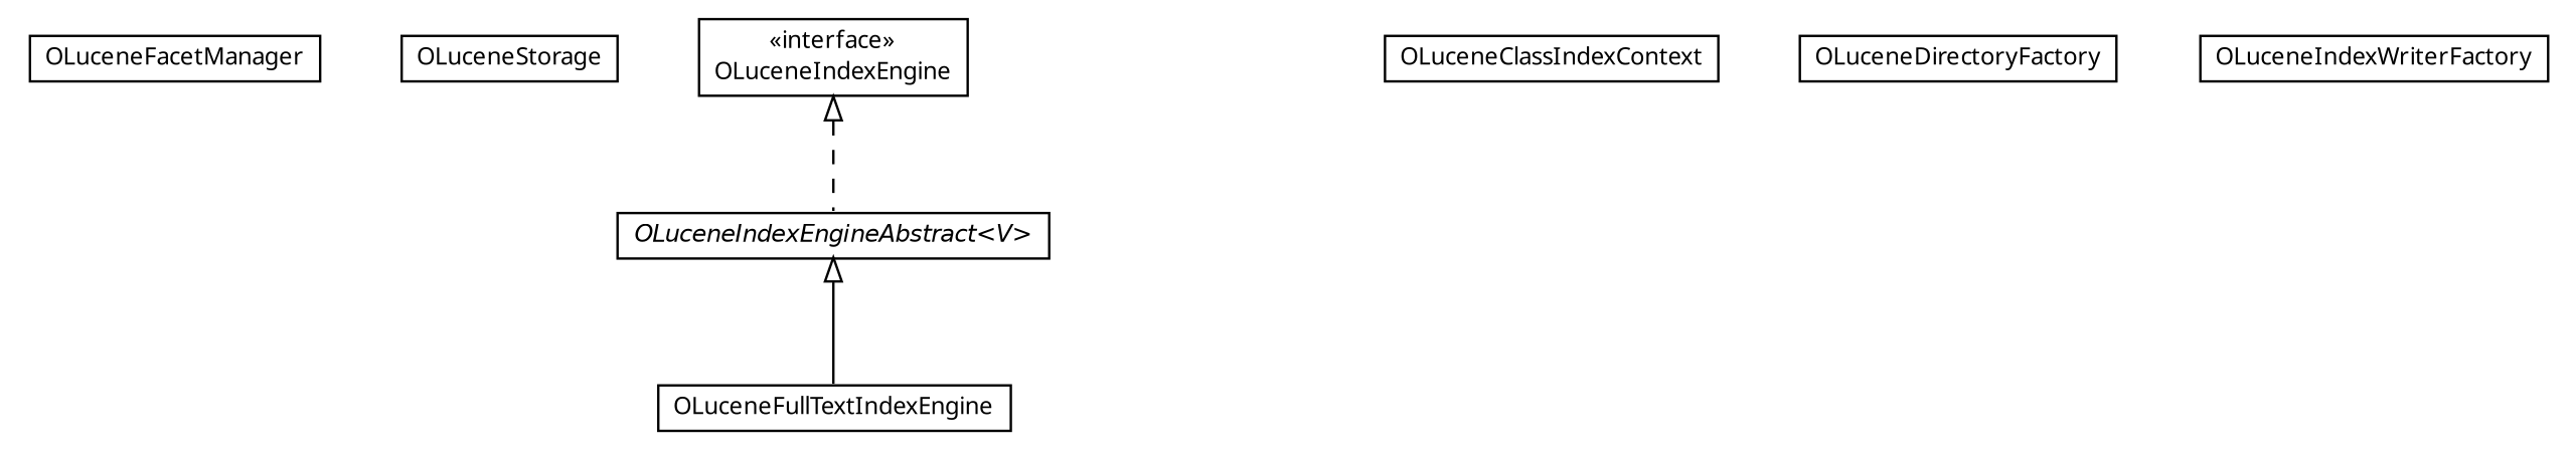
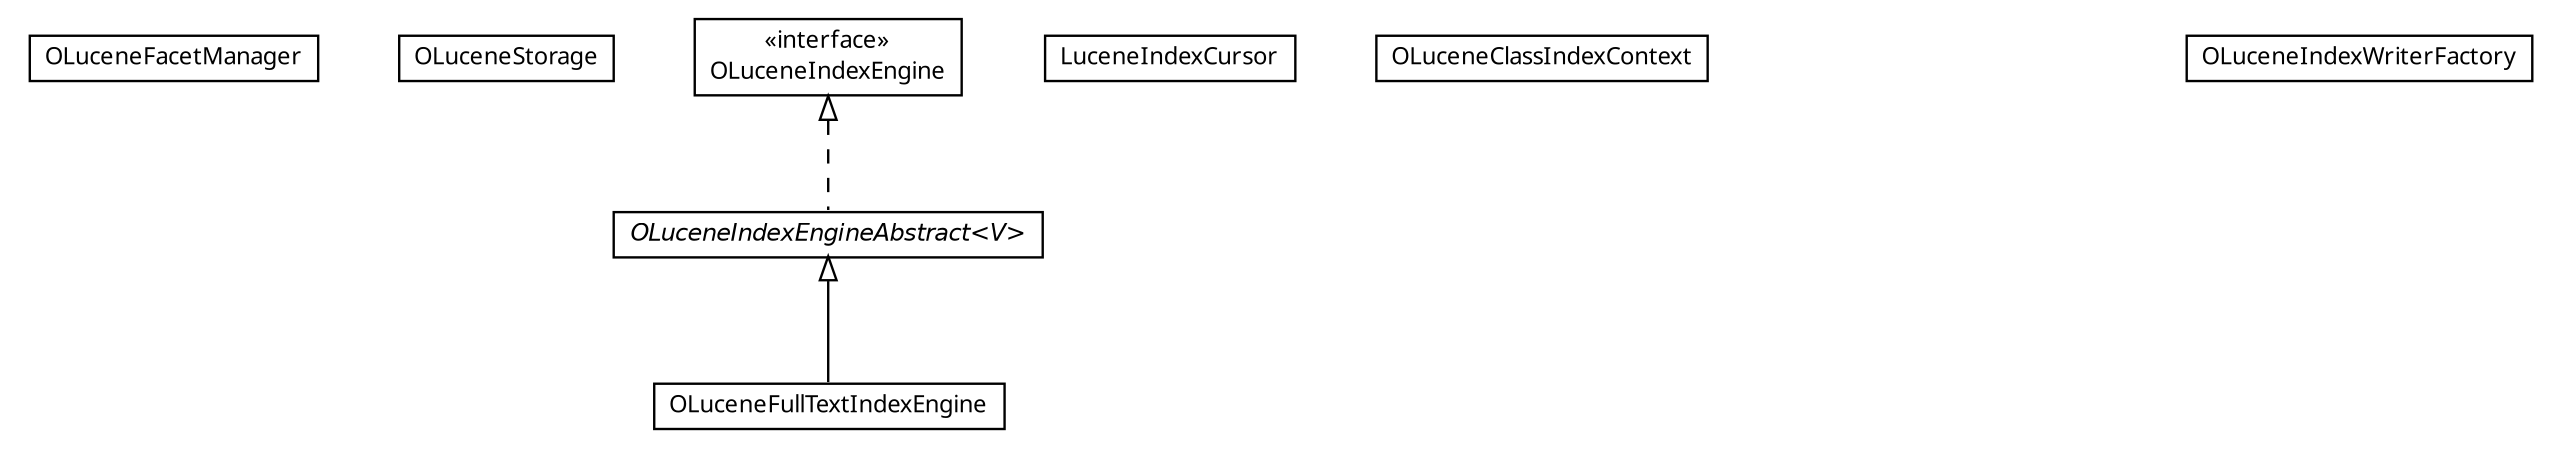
  digraph {
    nodesep=0.25
    ranksep=0.5
    fontname="Noto Sans"
    node [fontcolor=black fontname="Noto Sans" fontsize=10.0 shape=plaintext]
    edge [arrowtail=empty dir=back fontname="Noto Sans" fontsize=10 headport=p labelfontname=Helvetica labelfontsize=10 tailport=p]
    n1 [label=<<table title="com.orientechnologies.lucene.engine.OLuceneFacetManager" border="0" cellborder="1" cellspacing="0" cellpadding="2" port="p" href="./OLuceneFacetManager.html"> 		<tr><td><table border="0" cellspacing="0" cellpadding="1"> <tr><td align="center" balign="center"> OLuceneFacetManager </td></tr> 		</table></td></tr> 		</table>>]
    n2 [label=<<table title="com.orientechnologies.lucene.engine.OLuceneStorage" border="0" cellborder="1" cellspacing="0" cellpadding="2" port="p" href="./OLuceneStorage.html"> 		<tr><td><table border="0" cellspacing="0" cellpadding="1"> <tr><td align="center" balign="center"> OLuceneStorage </td></tr> 		</table></td></tr> 		</table>>]
    n3 [label=<<table title="com.orientechnologies.lucene.engine.OLuceneIndexEngineAbstract" border="0" cellborder="1" cellspacing="0" cellpadding="2" port="p" href="./OLuceneIndexEngineAbstract.html"> 		<tr><td><table border="0" cellspacing="0" cellpadding="1"> <tr><td align="center" balign="center"><font face="Helvetica-Oblique"> OLuceneIndexEngineAbstract&lt;V&gt; </font></td></tr> 		</table></td></tr> 		</table>>]
    n4 [label=<<table title="com.orientechnologies.lucene.engine.OLuceneFullTextIndexEngine" border="0" cellborder="1" cellspacing="0" cellpadding="2" port="p" href="./OLuceneFullTextIndexEngine.html"> 		<tr><td><table border="0" cellspacing="0" cellpadding="1"> <tr><td align="center" balign="center"> OLuceneFullTextIndexEngine </td></tr> 		</table></td></tr> 		</table>>]
+   n5 [label=<<table title="com.orientechnologies.lucene.engine.OLuceneFullTextIndexEngine.LuceneIndexCursor" border="0" cellborder="1" cellspacing="0" cellpadding="2" port="p" href="./OLuceneFullTextIndexEngine.LuceneIndexCursor.html"> 		<tr><td><table border="0" cellspacing="0" cellpadding="1"> <tr><td align="center" balign="center"> LuceneIndexCursor </td></tr> 		</table></td></tr> 		</table>>]
    n6 [label=<<table title="com.orientechnologies.lucene.engine.OLuceneIndexEngine" border="0" cellborder="1" cellspacing="0" cellpadding="2" port="p" href="./OLuceneIndexEngine.html"> 		<tr><td><table border="0" cellspacing="0" cellpadding="1"> <tr><td align="center" balign="center"> &#171;interface&#187; </td></tr> <tr><td align="center" balign="center"> OLuceneIndexEngine </td></tr> 		</table></td></tr> 		</table>>]
    n7 [label=<<table title="com.orientechnologies.lucene.engine.OLuceneClassIndexContext" border="0" cellborder="1" cellspacing="0" cellpadding="2" port="p" href="./OLuceneClassIndexContext.html"> 		<tr><td><table border="0" cellspacing="0" cellpadding="1"> <tr><td align="center" balign="center"> OLuceneClassIndexContext </td></tr> 		</table></td></tr> 		</table>>]
-   n8 [label=<<table title="com.orientechnologies.lucene.engine.OLuceneDirectoryFactory" border="0" cellborder="1" cellspacing="0" cellpadding="2" port="p" href="./OLuceneDirectoryFactory.html"> 		<tr><td><table border="0" cellspacing="0" cellpadding="1"> <tr><td align="center" balign="center"> OLuceneDirectoryFactory </td></tr> 		</table></td></tr> 		</table>>]
    n9 [label=<<table title="com.orientechnologies.lucene.engine.OLuceneIndexWriterFactory" border="0" cellborder="1" cellspacing="0" cellpadding="2" port="p" href="./OLuceneIndexWriterFactory.html"> 		<tr><td><table border="0" cellspacing="0" cellpadding="1"> <tr><td align="center" balign="center"> OLuceneIndexWriterFactory </td></tr> 		</table></td></tr> 		</table>>]
    n3 -> n4
    n6 -> n3 [style=dashed]
  }
